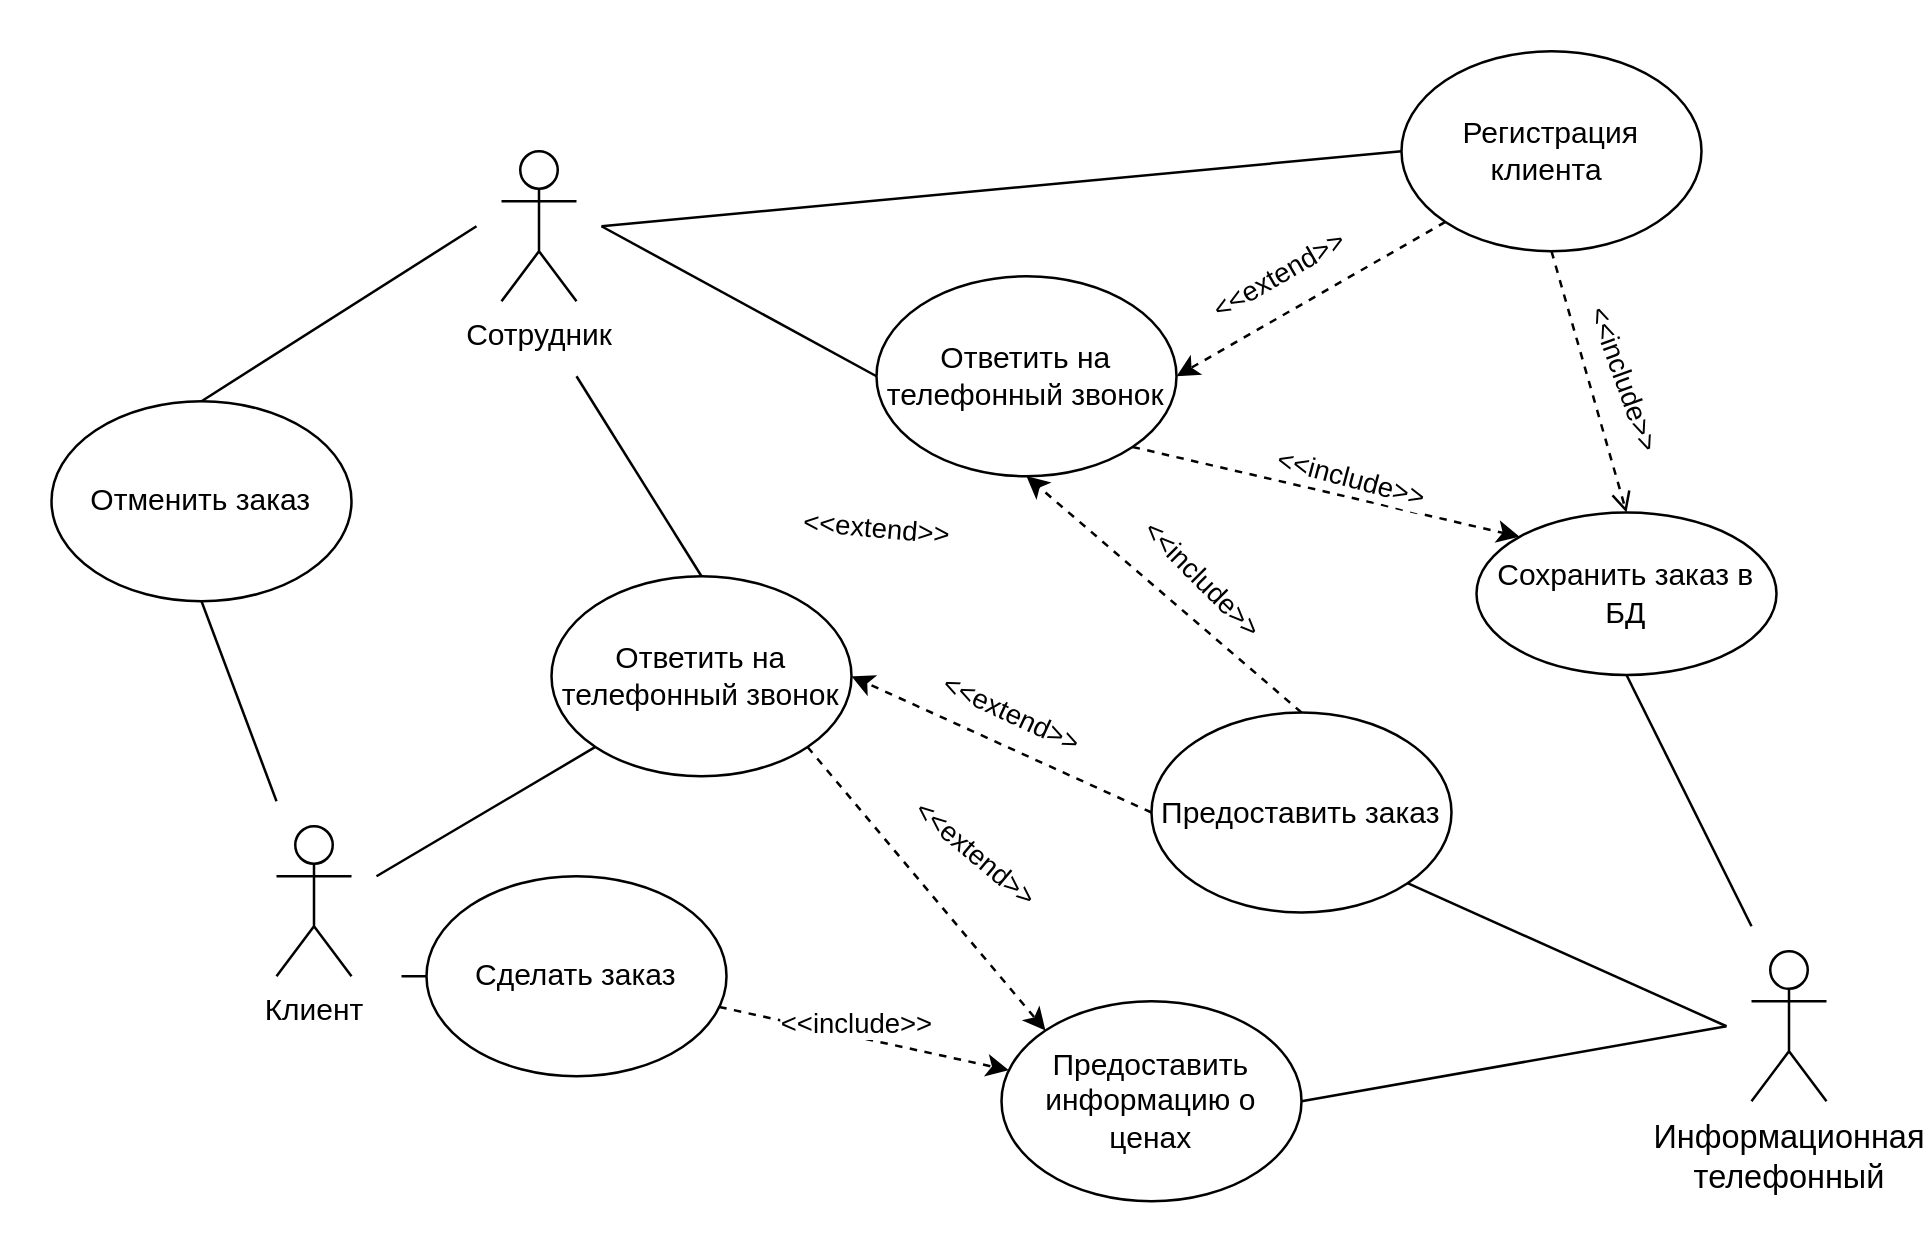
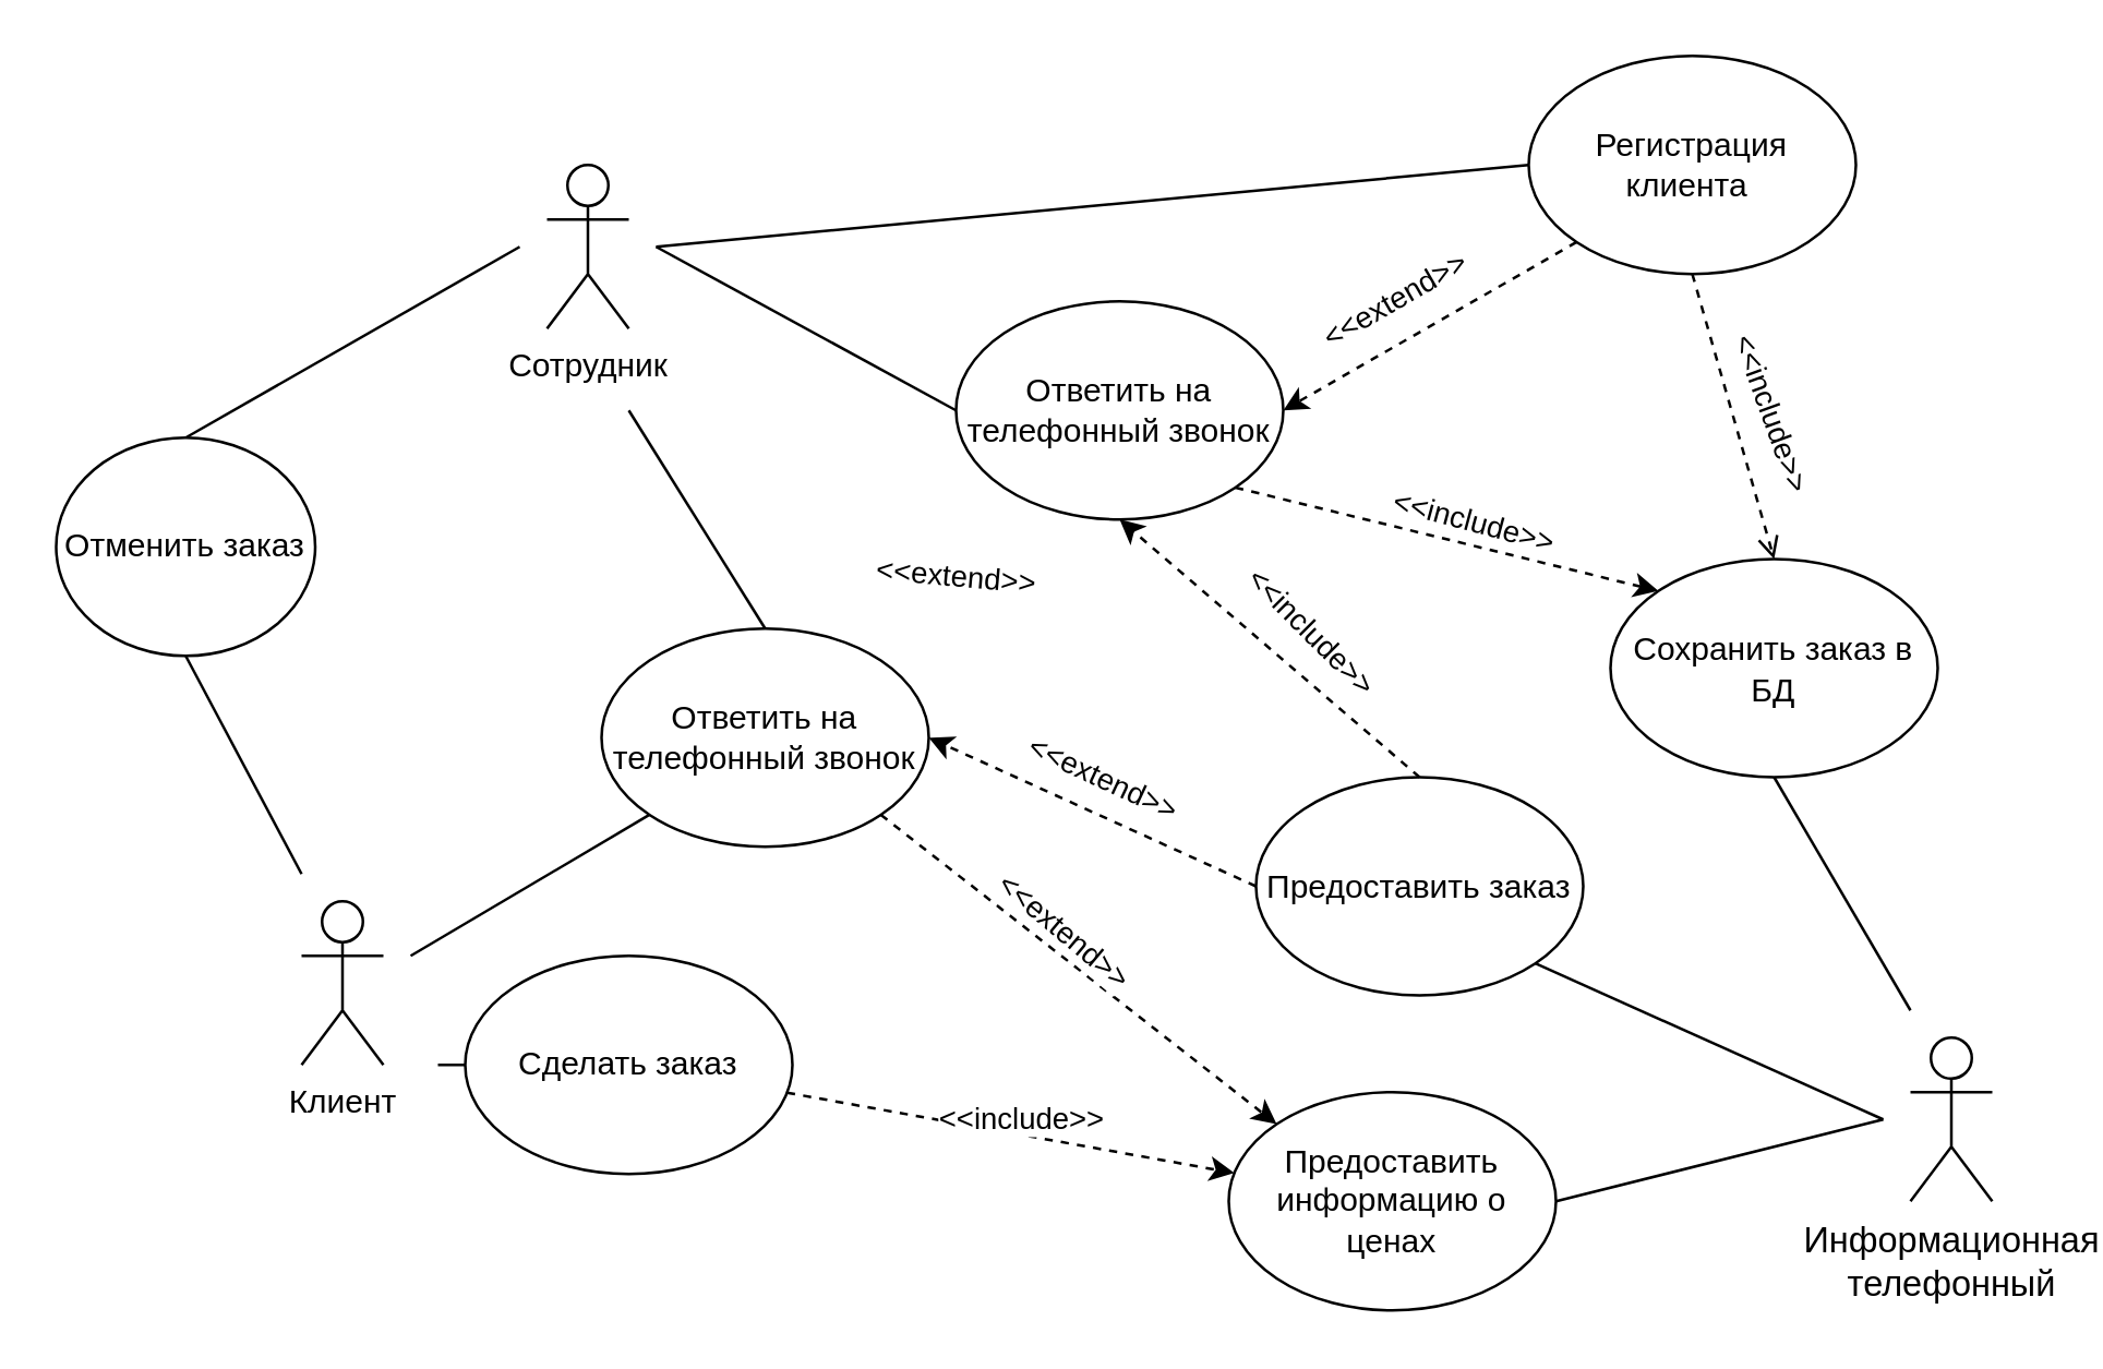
  <mxCell id="0" />
  <mxCell id="1" parent="0" />
  <mxCell id="2" value="&lt;font style=&quot;font-size: 13px;&quot;&gt;Информационная &lt;br&gt;телефонный&lt;/font&gt;" style="shape=umlActor;verticalLabelPosition=bottom;verticalAlign=top;html=1;outlineConnect=0;" vertex="1" parent="1"><mxGeometry x="700" y="380" width="30" height="60" as="geometry" /></mxCell>
  <mxCell id="3" value="Сотрудник" style="shape=umlActor;verticalLabelPosition=bottom;verticalAlign=top;html=1;outlineConnect=0;" vertex="1" parent="1"><mxGeometry x="200" y="60" width="30" height="60" as="geometry" /></mxCell>
  <mxCell id="4" value="Клиент" style="shape=umlActor;verticalLabelPosition=bottom;verticalAlign=top;html=1;outlineConnect=0;" vertex="1" parent="1"><mxGeometry x="110" y="330" width="30" height="60" as="geometry" /></mxCell>
  <mxCell id="5" value="Ответить на телефонный звонок" style="ellipse;whiteSpace=wrap;html=1;" vertex="1" parent="1"><mxGeometry x="220" y="230" width="120" height="80" as="geometry" /></mxCell>
- <mxCell id="6" value="Отменить заказ" style="ellipse;whiteSpace=wrap;html=1;" vertex="1" parent="1"><mxGeometry x="20" y="160" width="120" height="80" as="geometry" /></mxCell>
- <mxCell id="7" value="Предоставить информацию о ценах" style="ellipse;whiteSpace=wrap;html=1;" vertex="1" parent="1"><mxGeometry x="400" y="400" width="120" height="80" as="geometry" /></mxCell>
+ <mxCell id="6" value="Отменить заказ" style="ellipse;whiteSpace=wrap;html=1;" vertex="1" parent="1"><mxGeometry x="20" y="160" width="95" height="80" as="geometry" /></mxCell>
+ <mxCell id="7" value="Предоставить информацию о ценах" style="ellipse;whiteSpace=wrap;html=1;" vertex="1" parent="1"><mxGeometry x="450" y="400" width="120" height="80" as="geometry" /></mxCell>
  <mxCell id="8" value="" style="rounded=0;orthogonalLoop=1;jettySize=auto;html=1;dashed=1;" edge="1" parent="1" source="10" target="7"><mxGeometry relative="1" as="geometry" /></mxCell>
  <mxCell id="9" value="&amp;lt;&amp;lt;include&amp;gt;&amp;gt;" style="edgeLabel;html=1;align=center;verticalAlign=middle;resizable=0;points=[];" vertex="1" connectable="0" parent="8"><mxGeometry x="0.309" y="-1" relative="1" as="geometry"><mxPoint x="-22" y="-11" as="offset" /></mxGeometry></mxCell>
  <mxCell id="10" value="Сделать заказ" style="ellipse;whiteSpace=wrap;html=1;" vertex="1" parent="1"><mxGeometry x="170" y="350" width="120" height="80" as="geometry" /></mxCell>
  <mxCell id="11" value="Предоставить заказ" style="ellipse;whiteSpace=wrap;html=1;" vertex="1" parent="1"><mxGeometry x="460" y="284.5" width="120" height="80" as="geometry" /></mxCell>
  <mxCell id="12" value="Регистрация клиента&amp;nbsp;" style="ellipse;whiteSpace=wrap;html=1;" vertex="1" parent="1"><mxGeometry x="560" y="20" width="120" height="80" as="geometry" /></mxCell>
- <mxCell id="13" value="Сохранить заказ в БД" style="ellipse;whiteSpace=wrap;html=1;" vertex="1" parent="1"><mxGeometry x="590" y="204.5" width="120" height="65" as="geometry" /></mxCell>
+ <mxCell id="13" value="Сохранить заказ в БД" style="ellipse;whiteSpace=wrap;html=1;" vertex="1" parent="1"><mxGeometry x="590" y="204.5" width="120" height="80" as="geometry" /></mxCell>
  <mxCell id="14" value="Ответить на телефонный звонок" style="ellipse;whiteSpace=wrap;html=1;" vertex="1" parent="1"><mxGeometry x="350" y="110" width="120" height="80" as="geometry" /></mxCell>
  <mxCell id="15" value="" style="endArrow=none;html=1;rounded=0;entryX=0;entryY=0.5;entryDx=0;entryDy=0;" edge="1" parent="1" target="12"><mxGeometry width="50" height="50" relative="1" as="geometry"><mxPoint x="240" y="90" as="sourcePoint" /><mxPoint x="430" y="230" as="targetPoint" /></mxGeometry></mxCell>
  <mxCell id="16" value="" style="endArrow=none;html=1;rounded=0;entryX=0;entryY=0.5;entryDx=0;entryDy=0;" edge="1" parent="1" target="14"><mxGeometry width="50" height="50" relative="1" as="geometry"><mxPoint x="240" y="90" as="sourcePoint" /><mxPoint x="430" y="230" as="targetPoint" /></mxGeometry></mxCell>
  <mxCell id="17" value="" style="endArrow=none;html=1;rounded=0;exitX=0.5;exitY=0;exitDx=0;exitDy=0;" edge="1" parent="1" source="6"><mxGeometry width="50" height="50" relative="1" as="geometry"><mxPoint x="380" y="280" as="sourcePoint" /><mxPoint x="190" y="90" as="targetPoint" /></mxGeometry></mxCell>
  <mxCell id="18" value="" style="endArrow=none;html=1;rounded=0;exitX=0.5;exitY=1;exitDx=0;exitDy=0;" edge="1" parent="1" source="6"><mxGeometry width="50" height="50" relative="1" as="geometry"><mxPoint x="380" y="280" as="sourcePoint" /><mxPoint x="110" y="320" as="targetPoint" /></mxGeometry></mxCell>
  <mxCell id="19" value="" style="endArrow=none;html=1;rounded=0;exitX=1;exitY=0.5;exitDx=0;exitDy=0;" edge="1" parent="1" source="7"><mxGeometry width="50" height="50" relative="1" as="geometry"><mxPoint x="380" y="280" as="sourcePoint" /><mxPoint x="690" y="410" as="targetPoint" /></mxGeometry></mxCell>
  <mxCell id="20" value="" style="endArrow=none;html=1;rounded=0;exitX=1;exitY=1;exitDx=0;exitDy=0;" edge="1" parent="1" source="11"><mxGeometry width="50" height="50" relative="1" as="geometry"><mxPoint x="380" y="280" as="sourcePoint" /><mxPoint x="690" y="410" as="targetPoint" /></mxGeometry></mxCell>
  <mxCell id="21" value="" style="endArrow=none;html=1;rounded=0;exitX=0.5;exitY=1;exitDx=0;exitDy=0;" edge="1" parent="1" source="13"><mxGeometry width="50" height="50" relative="1" as="geometry"><mxPoint x="380" y="280" as="sourcePoint" /><mxPoint x="700" y="370" as="targetPoint" /></mxGeometry></mxCell>
  <mxCell id="22" value="" style="endArrow=none;html=1;rounded=0;exitX=0.5;exitY=0;exitDx=0;exitDy=0;" edge="1" parent="1" source="5"><mxGeometry width="50" height="50" relative="1" as="geometry"><mxPoint x="380" y="280" as="sourcePoint" /><mxPoint x="230" y="150" as="targetPoint" /></mxGeometry></mxCell>
  <mxCell id="23" value="" style="endArrow=none;html=1;rounded=0;exitX=0;exitY=1;exitDx=0;exitDy=0;" edge="1" parent="1" source="5"><mxGeometry width="50" height="50" relative="1" as="geometry"><mxPoint x="380" y="280" as="sourcePoint" /><mxPoint x="150" y="350" as="targetPoint" /></mxGeometry></mxCell>
  <mxCell id="24" value="" style="endArrow=none;html=1;rounded=0;exitX=0;exitY=0.5;exitDx=0;exitDy=0;" edge="1" parent="1" source="10"><mxGeometry width="50" height="50" relative="1" as="geometry"><mxPoint x="380" y="280" as="sourcePoint" /><mxPoint x="160" y="390" as="targetPoint" /></mxGeometry></mxCell>
  <mxCell id="25" value="&amp;lt;&amp;lt;include&amp;gt;&amp;gt;" style="edgeLabel;html=1;align=center;verticalAlign=middle;resizable=0;points=[];rotation=70;" vertex="1" connectable="0" parent="1"><mxGeometry x="650.004" y="150" as="geometry" /></mxCell>
  <mxCell id="26" value="" style="rounded=0;orthogonalLoop=1;jettySize=auto;html=1;dashed=1;exitX=0.5;exitY=1;exitDx=0;exitDy=0;entryX=0.5;entryY=0;entryDx=0;entryDy=0;endArrow=open;" edge="1" parent="1" source="12" target="13"><mxGeometry relative="1" as="geometry"><mxPoint x="350" y="450" as="sourcePoint" /><mxPoint x="460" y="450" as="targetPoint" /></mxGeometry></mxCell>
  <mxCell id="27" value="" style="rounded=0;orthogonalLoop=1;jettySize=auto;html=1;dashed=1;exitX=0;exitY=1;exitDx=0;exitDy=0;entryX=1;entryY=0.5;entryDx=0;entryDy=0;" edge="1" parent="1" source="12" target="14"><mxGeometry relative="1" as="geometry"><mxPoint x="630" y="110" as="sourcePoint" /><mxPoint x="660" y="215" as="targetPoint" /></mxGeometry></mxCell>
  <mxCell id="28" value="&amp;lt;&amp;lt;extend&amp;gt;&amp;gt;" style="edgeLabel;html=1;align=center;verticalAlign=middle;resizable=0;points=[];rotation=-30;" vertex="1" connectable="0" parent="1"><mxGeometry x="510.004" y="110" as="geometry" /></mxCell>
  <mxCell id="29" value="&amp;lt;&amp;lt;extend&amp;gt;&amp;gt;" style="edgeLabel;html=1;align=center;verticalAlign=middle;resizable=0;points=[];rotation=5;" vertex="1" connectable="0" parent="1"><mxGeometry x="350.004" y="210" as="geometry" /></mxCell>
  <mxCell id="30" value="" style="rounded=0;orthogonalLoop=1;jettySize=auto;html=1;dashed=1;exitX=0.5;exitY=0;exitDx=0;exitDy=0;entryX=0.5;entryY=1;entryDx=0;entryDy=0;" edge="1" parent="1" source="11" target="14"><mxGeometry relative="1" as="geometry"><mxPoint x="340" y="380" as="sourcePoint" /><mxPoint x="450" y="380" as="targetPoint" /></mxGeometry></mxCell>
  <mxCell id="31" value="&amp;lt;&amp;lt;include&amp;gt;&amp;gt;" style="edgeLabel;html=1;align=center;verticalAlign=middle;resizable=0;points=[];rotation=45;" vertex="1" connectable="0" parent="30"><mxGeometry x="0.309" y="-1" relative="1" as="geometry"><mxPoint x="32" y="8" as="offset" /></mxGeometry></mxCell>
  <mxCell id="32" value="" style="rounded=0;orthogonalLoop=1;jettySize=auto;html=1;dashed=1;exitX=1;exitY=1;exitDx=0;exitDy=0;entryX=0;entryY=0;entryDx=0;entryDy=0;" edge="1" parent="1" source="5" target="7"><mxGeometry relative="1" as="geometry"><mxPoint x="360" y="275" as="sourcePoint" /><mxPoint x="390" y="380" as="targetPoint" /></mxGeometry></mxCell>
  <mxCell id="33" value="&amp;lt;&amp;lt;extend&amp;gt;&amp;gt;" style="edgeLabel;html=1;align=center;verticalAlign=middle;resizable=0;points=[];rotation=40;" vertex="1" connectable="0" parent="1"><mxGeometry x="390.004" y="340" as="geometry" /></mxCell>
  <mxCell id="34" value="" style="rounded=0;orthogonalLoop=1;jettySize=auto;html=1;dashed=1;exitX=0;exitY=0.5;exitDx=0;exitDy=0;entryX=1;entryY=0.5;entryDx=0;entryDy=0;" edge="1" parent="1" source="11" target="5"><mxGeometry relative="1" as="geometry"><mxPoint x="410" y="260" as="sourcePoint" /><mxPoint x="440" y="365" as="targetPoint" /></mxGeometry></mxCell>
  <mxCell id="35" value="&amp;lt;&amp;lt;extend&amp;gt;&amp;gt;" style="edgeLabel;html=1;align=center;verticalAlign=middle;resizable=0;points=[];rotation=25;" vertex="1" connectable="0" parent="1"><mxGeometry x="404.004" y="284.5" as="geometry" /></mxCell>
  <mxCell id="36" value="" style="rounded=0;orthogonalLoop=1;jettySize=auto;html=1;dashed=1;exitX=1;exitY=1;exitDx=0;exitDy=0;entryX=0;entryY=0;entryDx=0;entryDy=0;" edge="1" parent="1" source="14" target="13"><mxGeometry relative="1" as="geometry"><mxPoint x="495" y="150" as="sourcePoint" /><mxPoint x="525" y="255" as="targetPoint" /></mxGeometry></mxCell>
  <mxCell id="37" value="&amp;lt;&amp;lt;include&amp;gt;&amp;gt;" style="edgeLabel;html=1;align=center;verticalAlign=middle;resizable=0;points=[];rotation=15;" vertex="1" connectable="0" parent="1"><mxGeometry x="540.004" y="190" as="geometry" /></mxCell>
